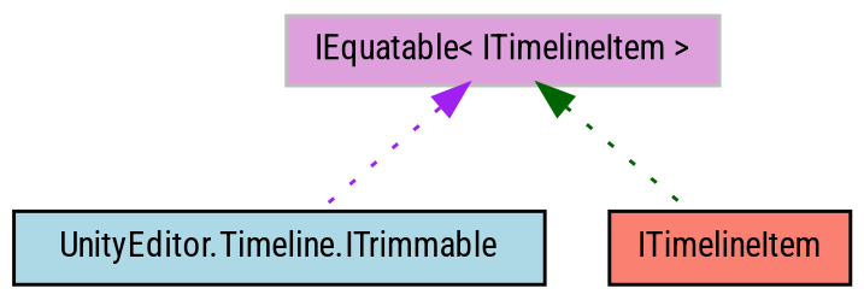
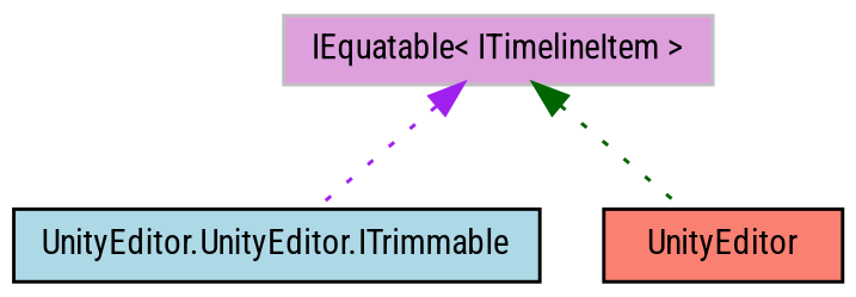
  digraph {
    fontname="Roboto Condensed"
    node [color=black fontname="Roboto Condensed" fontsize=10 shape=record style=filled]
    edge [dir=back fontname="Roboto Condensed" fontsize=10 labelfontname=Helvetica labelfontsize=10 style=dotted]
-   n1 [fillcolor=lightblue fontcolor=black height=0.2 label="UnityEditor.Timeline.ITrimmable" width=0.4]
-   n2 [fillcolor=salmon height=0.2 label=ITimelineItem width=0.4]
+   n1 [fillcolor=lightblue fontcolor=black height=0.2 label="UnityEditor.UnityEditor.ITrimmable" width=0.4]
+   n2 [fillcolor=salmon height=0.2 label=UnityEditor width=0.4]
    n3 [color=grey75 fillcolor=plum height=0.2 label="IEquatable\< ITimelineItem \>" width=0.4]
    n3 -> n1 [color=purple]
    n3 -> n2 [color=darkgreen]
  }
